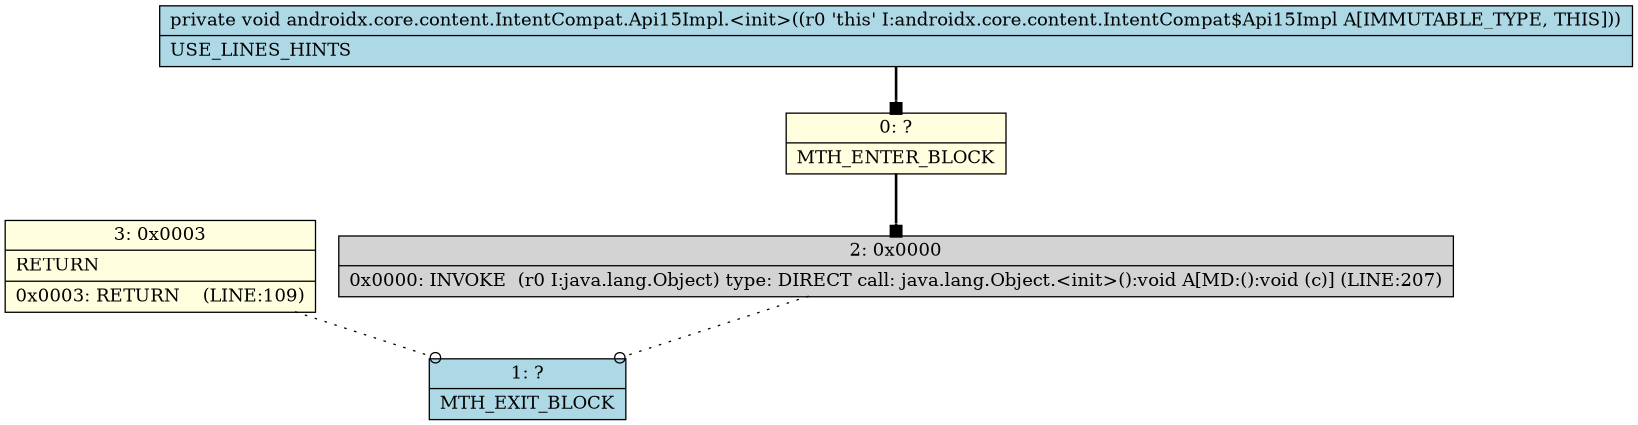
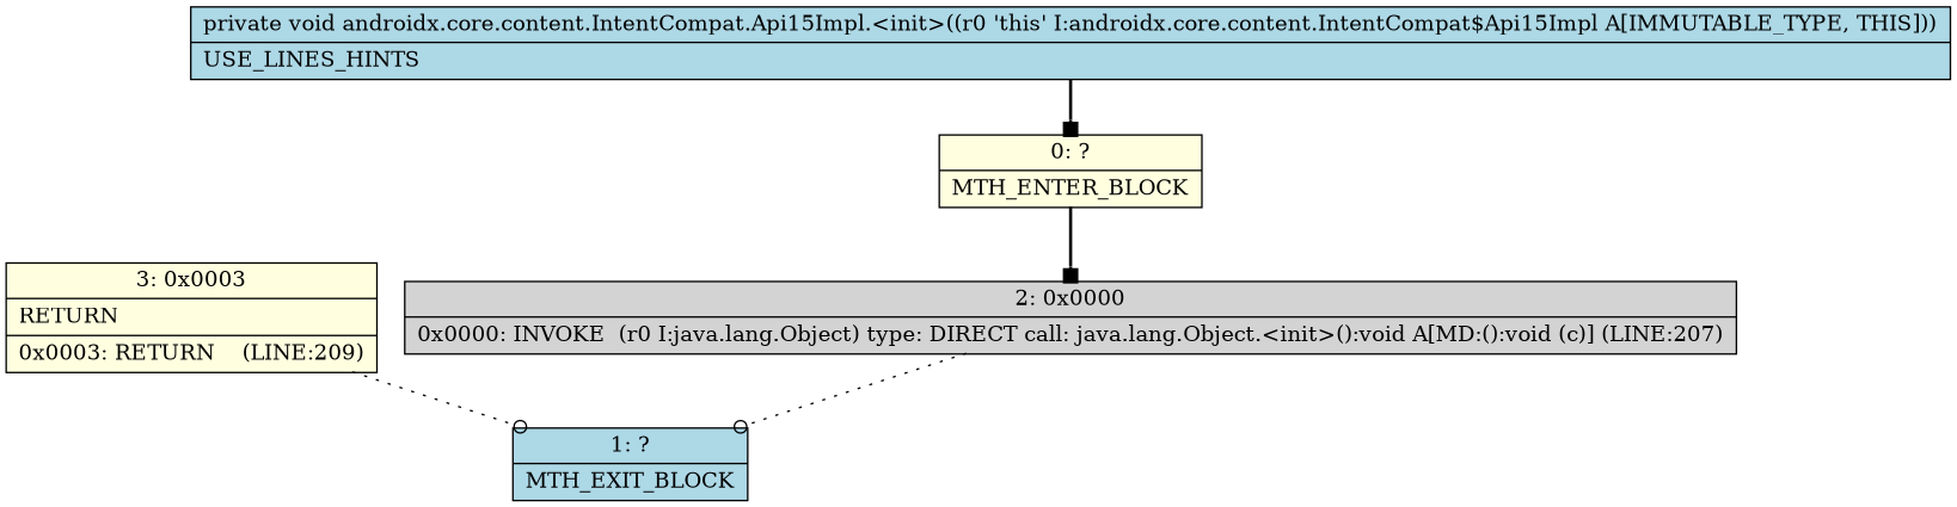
  digraph {
    node [fillcolor=lightyellow shape=record style=filled]
    edge [arrowhead=box style=bold]
    n1 [label="{0\:\ ?|MTH_ENTER_BLOCK\l}"]
    n2 [fillcolor=lightgrey label="{2\:\ 0x0000|0x0000: INVOKE  (r0 I:java.lang.Object) type: DIRECT call: java.lang.Object.\<init\>():void A[MD:():void (c)] (LINE:207)\l}"]
    n3 [fillcolor=lightblue label="{1\:\ ?|MTH_EXIT_BLOCK\l}"]
-   n4 [label="{3\:\ 0x0003|RETURN\l|0x0003: RETURN    (LINE:109)\l}"]
+   n4 [label="{3\:\ 0x0003|RETURN\l|0x0003: RETURN    (LINE:209)\l}"]
    n5 [fillcolor=lightblue label="{private void androidx.core.content.IntentCompat.Api15Impl.\<init\>((r0 'this' I:androidx.core.content.IntentCompat$Api15Impl A[IMMUTABLE_TYPE, THIS]))  | USE_LINES_HINTS\l}"]
    n1 -> n2
    n2 -> n3 [arrowhead=odot style=dotted]
    n4 -> n3 [arrowhead=odot style=dotted]
    n5 -> n1
  }
